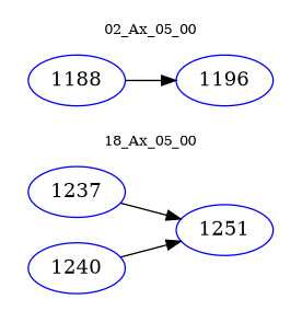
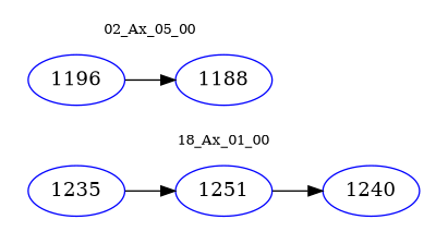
  digraph {
    rankdir=LR
    node [color=blue]
    edge [color=black]
    n1 [label=1251]
-   n2 [label=1237]
+   n2 [label=1235]
    n3 [label=1240]
    n4 [label=1196]
    n5 [label=1188]
    subgraph cluster_1 {
      color=white
      fontsize=10
-     label="18_Ax_05_00"
+     label="18_Ax_01_00"
      n1
      n2
      n3
    }
    subgraph cluster_2 {
      color=white
      fontsize=10
      label="02_Ax_05_00"
      n4
      n5
    }
-   n3 -> n1
+   n1 -> n3
    n2 -> n1
-   n5 -> n4
+   n4 -> n5
  }
